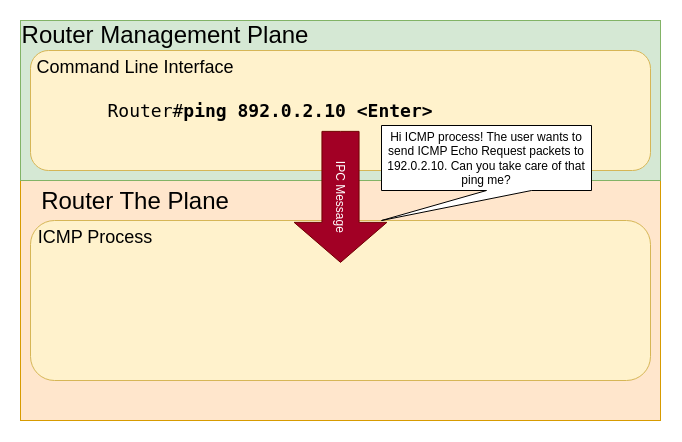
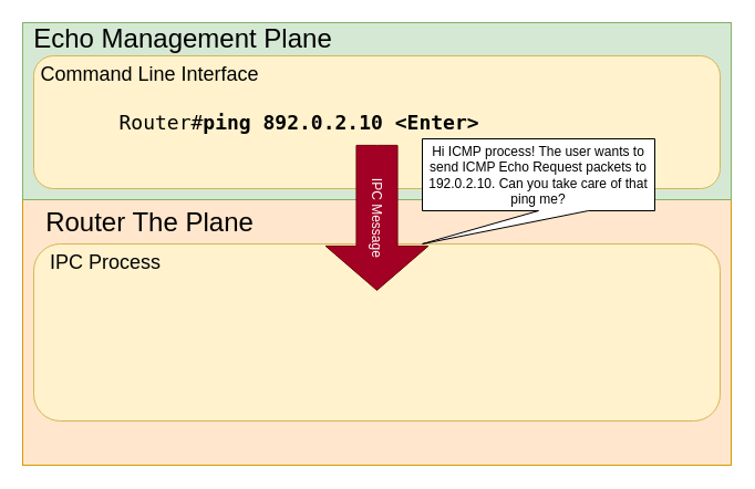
  <mxCell id="0" />
  <mxCell id="1" parent="0" />
  <mxCell id="2" value="" style="rounded=0;whiteSpace=wrap;html=1;fontSize=24;fillColor=#ffe6cc;strokeColor=#d79b00;" parent="1" vertex="1"><mxGeometry x="20" y="180" width="640" height="240" as="geometry" /></mxCell>
  <mxCell id="3" value="" style="rounded=1;whiteSpace=wrap;html=1;fillColor=#fff2cc;strokeColor=#d6b656;" parent="1" vertex="1"><mxGeometry x="30" y="220" width="620" height="160" as="geometry" /></mxCell>
  <mxCell id="4" value="&lt;font style=&quot;font-size: 24px&quot;&gt;Router The Plane&lt;/font&gt;" style="text;html=1;strokeColor=none;fillColor=none;align=center;verticalAlign=middle;whiteSpace=wrap;rounded=0;" parent="1" vertex="1"><mxGeometry x="20" y="186" width="230" height="30" as="geometry" /></mxCell>
- <mxCell id="5" value="&lt;font style=&quot;font-size: 18px&quot;&gt;ICMP Process&lt;/font&gt;" style="text;html=1;strokeColor=none;fillColor=none;align=center;verticalAlign=middle;whiteSpace=wrap;rounded=0;fontSize=24;" parent="1" vertex="1"><mxGeometry x="30" y="220" width="130" height="30" as="geometry" /></mxCell>
+ <mxCell id="5" value="&lt;font style=&quot;font-size: 18px&quot;&gt;IPC Process&lt;/font&gt;" style="text;html=1;strokeColor=none;fillColor=none;align=center;verticalAlign=middle;whiteSpace=wrap;rounded=0;fontSize=24;" parent="1" vertex="1"><mxGeometry x="30" y="220" width="130" height="30" as="geometry" /></mxCell>
  <mxCell id="6" value="" style="rounded=0;whiteSpace=wrap;html=1;fontSize=12;fillColor=#d5e8d4;strokeColor=#82b366;" parent="1" vertex="1"><mxGeometry x="20" y="20" width="640" height="160" as="geometry" /></mxCell>
- <mxCell id="7" value="&lt;font style=&quot;font-size: 24px&quot;&gt;Router Management Plane&lt;/font&gt;" style="text;html=1;strokeColor=none;fillColor=none;align=center;verticalAlign=middle;whiteSpace=wrap;rounded=0;" parent="1" vertex="1"><mxGeometry x="20" y="20" width="290" height="30" as="geometry" /></mxCell>
+ <mxCell id="7" value="&lt;font style=&quot;font-size: 24px&quot;&gt;Echo Management Plane&lt;/font&gt;" style="text;html=1;strokeColor=none;fillColor=none;align=center;verticalAlign=middle;whiteSpace=wrap;rounded=0;" parent="1" vertex="1"><mxGeometry x="20" y="20" width="290" height="30" as="geometry" /></mxCell>
  <mxCell id="8" value="" style="rounded=1;whiteSpace=wrap;html=1;fillColor=#fff2cc;strokeColor=#d6b656;" parent="1" vertex="1"><mxGeometry x="30" y="50" width="620" height="120" as="geometry" /></mxCell>
  <mxCell id="9" value="&lt;font style=&quot;font-size: 18px&quot;&gt;Command Line Interface&lt;/font&gt;" style="text;html=1;strokeColor=none;fillColor=none;align=center;verticalAlign=middle;whiteSpace=wrap;rounded=0;fontSize=24;" parent="1" vertex="1"><mxGeometry x="30" y="50" width="210" height="30" as="geometry" /></mxCell>
  <mxCell id="10" value="&lt;pre style=&quot;font-size: 18px&quot;&gt;Router#&lt;b&gt;ping 892.0.2.10 &amp;lt;Enter&amp;gt;&lt;/b&gt;&lt;/pre&gt;" style="text;html=1;strokeColor=none;fillColor=none;align=center;verticalAlign=middle;whiteSpace=wrap;rounded=0;fontSize=18;" parent="1" vertex="1"><mxGeometry x="110" y="95" width="320" height="30" as="geometry" /></mxCell>
  <mxCell id="11" value="" style="shape=image;html=1;verticalAlign=top;verticalLabelPosition=bottom;labelBackgroundColor=#ffffff;imageAspect=0;aspect=fixed;image=https://cdn1.iconfinder.com/data/icons/ionicons-sharp-vol-2/512/terminal-sharp-128.png;fontSize=18;" parent="1" vertex="1"><mxGeometry x="40" y="80" width="70" height="70" as="geometry" /></mxCell>
  <mxCell id="12" value="IPC Message" style="html=1;shadow=0;dashed=0;align=center;verticalAlign=middle;shape=mxgraph.arrows2.arrow;dy=0.6;dx=40;notch=0;rotation=90;fillColor=#a20025;strokeColor=#6F0000;fontColor=#ffffff;" vertex="1" parent="1"><mxGeometry x="274.5" y="150" width="131" height="92.75" as="geometry" /></mxCell>
  <mxCell id="13" value="Hi ICMP process! The user wants to send ICMP Echo Request packets to 192.0.2.10. Can you take care of that ping me?" style="shape=callout;whiteSpace=wrap;html=1;perimeter=calloutPerimeter;position2=0;base=45;" vertex="1" parent="1"><mxGeometry x="381" y="125" width="210" height="95" as="geometry" /></mxCell>
